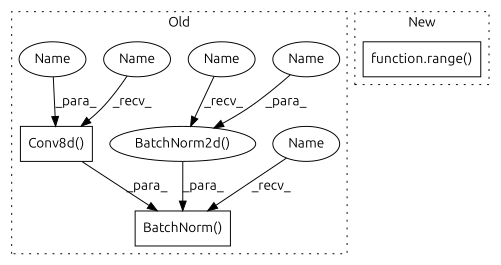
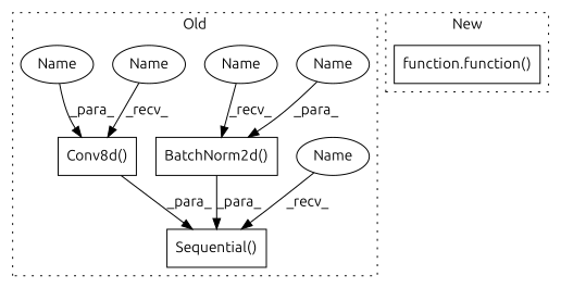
  digraph {
    fontname=Ubuntu
    node [a=87 fontname=Ubuntu l=2 shape=ellipse]
    edge [fontname=Ubuntu]
-   n1 [a=75 l="15,1" label="BatchNorm2d()" s="1632,1653"]
-   n2 [a=75 l="27,10" label="BatchNorm()" s="1369,1689" shape=box]
+   n1 [a=75 l="15,1" label="BatchNorm2d()" s="1632,1653" shape=box]
+   n2 [a=75 l="27,10" label="Sequential()" s="1369,1689" shape=box]
    n3 [a=75 l="10,45" label="Conv8d()" s="1396,1419" shape=box]
    n4 [l=6 label=Name s=1647]
    n5 [l=6 label=Name s=1413]
    n6 [label=Name s=1369]
    n7 [label=Name s=1632]
    n8 [label=Name s=1396]
-   n9 [a=75 l="6,1" label="function.range()" s="2596,2617" shape=box]
+   n9 [a=75 l="6,1" label="function.function()" s="2596,2617" shape=box]
    subgraph cluster_1 {
      label=Old
      style=dotted
      n1
      n2
      n3
      n4
      n5
      n6
      n7
      n8
    }
    subgraph cluster_2 {
      label=New
      style=dotted
      n9
    }
    n1 -> n2 [label=_para_]
    n3 -> n2 [label=_para_]
    n4 -> n1 [label=_para_]
    n5 -> n3 [label=_para_]
    n6 -> n2 [label=_recv_]
    n7 -> n1 [label=_recv_]
    n8 -> n3 [label=_recv_]
  }
